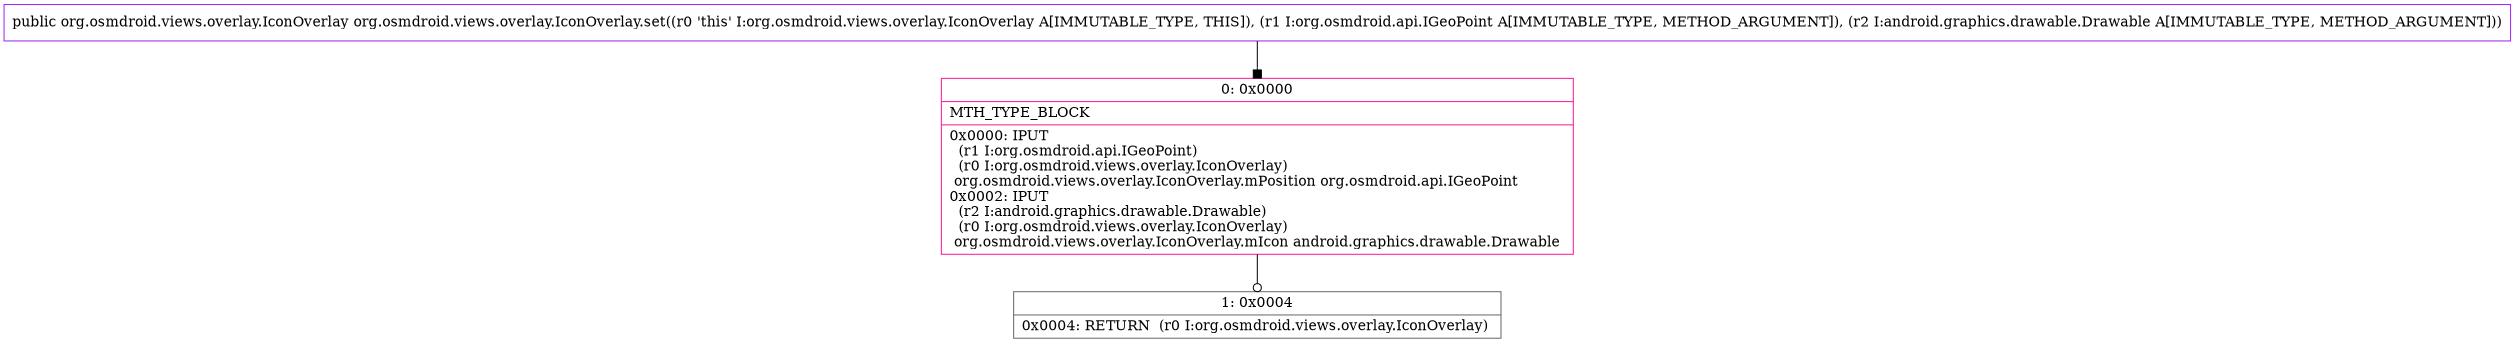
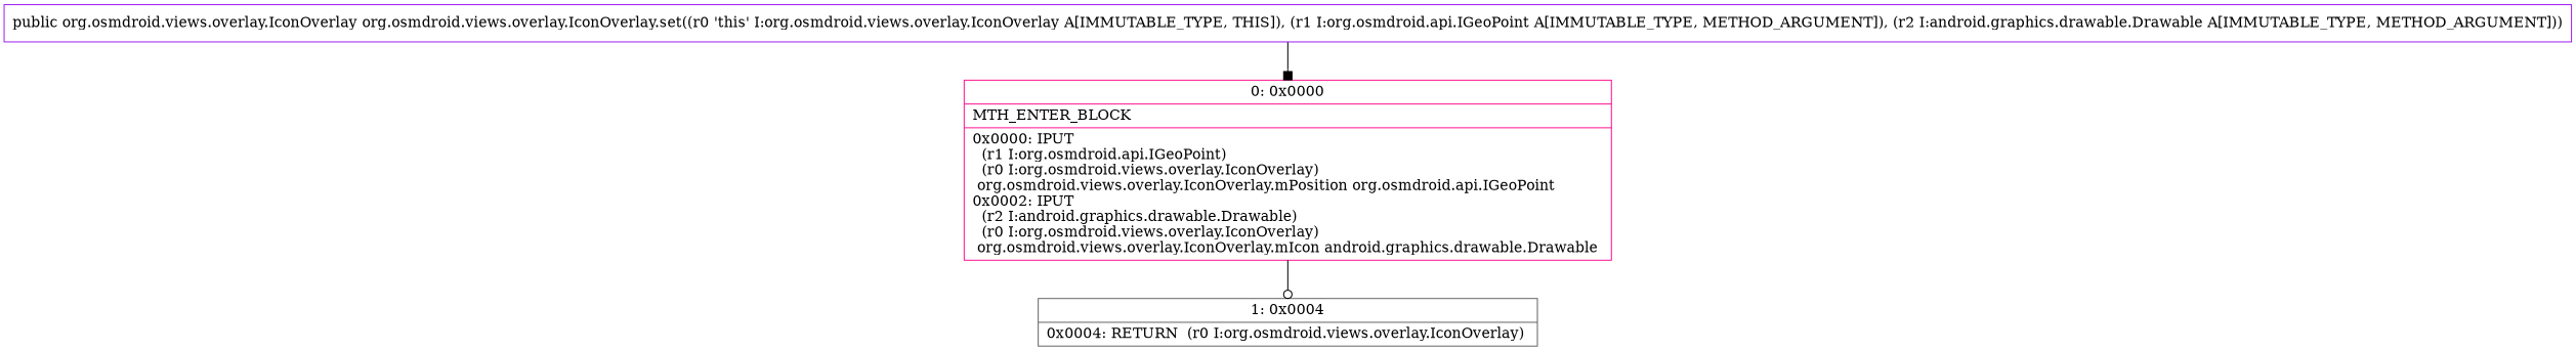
  digraph {
    node [shape=record]
-   n1 [label="{0\:\ 0x0000|MTH_TYPE_BLOCK\l|0x0000: IPUT  \l  (r1 I:org.osmdroid.api.IGeoPoint)\l  (r0 I:org.osmdroid.views.overlay.IconOverlay)\l org.osmdroid.views.overlay.IconOverlay.mPosition org.osmdroid.api.IGeoPoint \l0x0002: IPUT  \l  (r2 I:android.graphics.drawable.Drawable)\l  (r0 I:org.osmdroid.views.overlay.IconOverlay)\l org.osmdroid.views.overlay.IconOverlay.mIcon android.graphics.drawable.Drawable \l}" color=deeppink]
+   n1 [label="{0\:\ 0x0000|MTH_ENTER_BLOCK\l|0x0000: IPUT  \l  (r1 I:org.osmdroid.api.IGeoPoint)\l  (r0 I:org.osmdroid.views.overlay.IconOverlay)\l org.osmdroid.views.overlay.IconOverlay.mPosition org.osmdroid.api.IGeoPoint \l0x0002: IPUT  \l  (r2 I:android.graphics.drawable.Drawable)\l  (r0 I:org.osmdroid.views.overlay.IconOverlay)\l org.osmdroid.views.overlay.IconOverlay.mIcon android.graphics.drawable.Drawable \l}" color=deeppink]
    n2 [label="{1\:\ 0x0004|0x0004: RETURN  (r0 I:org.osmdroid.views.overlay.IconOverlay) \l}" color=gray40]
    n3 [label="{public org.osmdroid.views.overlay.IconOverlay org.osmdroid.views.overlay.IconOverlay.set((r0 'this' I:org.osmdroid.views.overlay.IconOverlay A[IMMUTABLE_TYPE, THIS]), (r1 I:org.osmdroid.api.IGeoPoint A[IMMUTABLE_TYPE, METHOD_ARGUMENT]), (r2 I:android.graphics.drawable.Drawable A[IMMUTABLE_TYPE, METHOD_ARGUMENT])) }" color=purple]
    n1 -> n2 [arrowhead=odot]
    n3 -> n1 [arrowhead=box]
  }
